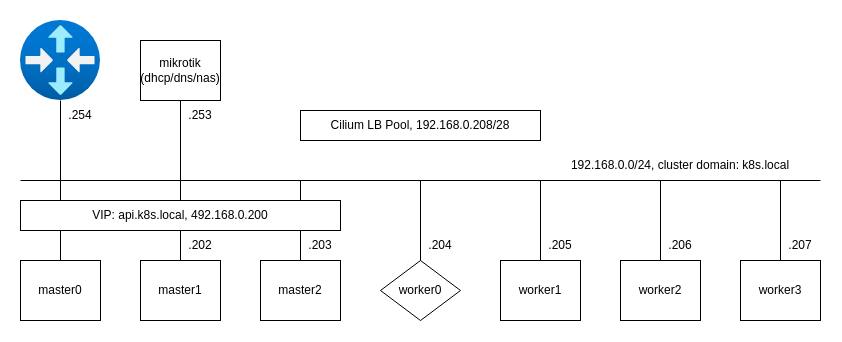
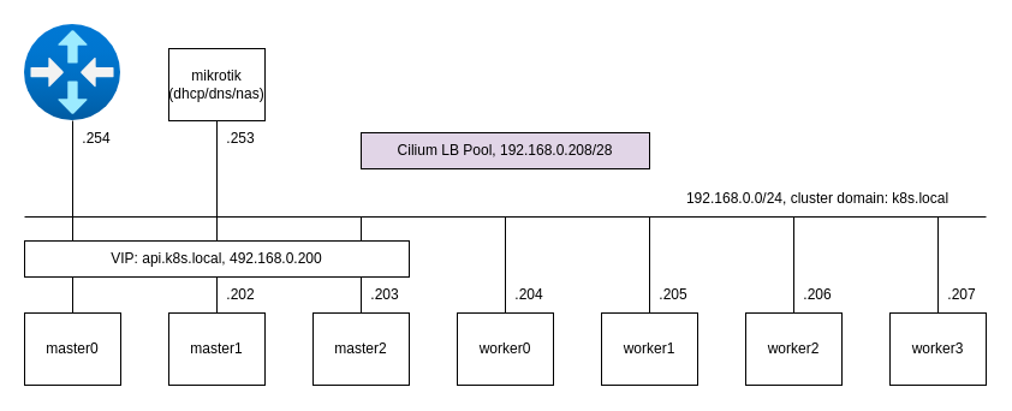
  <mxCell id="0" />
  <mxCell id="1" parent="0" />
  <mxCell id="2" value="" style="endArrow=none;html=1;rounded=0;" parent="1" edge="1"><mxGeometry width="50" height="50" relative="1" as="geometry"><mxPoint x="20" y="180" as="sourcePoint" /><mxPoint x="820" y="180" as="targetPoint" /></mxGeometry></mxCell>
  <mxCell id="3" value="master0" style="rounded=0;whiteSpace=wrap;html=1;" parent="1" vertex="1"><mxGeometry x="20" y="260" width="80" height="60" as="geometry" /></mxCell>
  <mxCell id="4" value="master1" style="rounded=0;whiteSpace=wrap;html=1;" parent="1" vertex="1"><mxGeometry x="140" y="260" width="80" height="60" as="geometry" /></mxCell>
  <mxCell id="5" value="master2" style="rounded=0;whiteSpace=wrap;html=1;" parent="1" vertex="1"><mxGeometry x="260" y="260" width="80" height="60" as="geometry" /></mxCell>
- <mxCell id="6" value="worker0" style="rhombus;whiteSpace=wrap;html=1;" parent="1" vertex="1"><mxGeometry x="380" y="260" width="80" height="60" as="geometry" /></mxCell>
+ <mxCell id="6" value="worker0" style="rounded=0;whiteSpace=wrap;html=1;" parent="1" vertex="1"><mxGeometry x="380" y="260" width="80" height="60" as="geometry" /></mxCell>
  <mxCell id="7" value="worker1" style="rounded=0;whiteSpace=wrap;html=1;" parent="1" vertex="1"><mxGeometry x="500" y="260" width="80" height="60" as="geometry" /></mxCell>
  <mxCell id="8" value="worker2" style="rounded=0;whiteSpace=wrap;html=1;" parent="1" vertex="1"><mxGeometry x="620" y="260" width="80" height="60" as="geometry" /></mxCell>
  <mxCell id="9" value="worker3" style="rounded=0;whiteSpace=wrap;html=1;" parent="1" vertex="1"><mxGeometry x="740" y="260" width="80" height="60" as="geometry" /></mxCell>
  <mxCell id="10" value="" style="endArrow=none;html=1;rounded=0;" parent="1" target="20" edge="1"><mxGeometry width="50" height="50" relative="1" as="geometry"><mxPoint x="60" y="180" as="sourcePoint" /><mxPoint x="60" y="140" as="targetPoint" /></mxGeometry></mxCell>
  <mxCell id="11" value="" style="endArrow=none;html=1;rounded=0;exitX=0.5;exitY=0;exitDx=0;exitDy=0;" parent="1" source="3" edge="1"><mxGeometry width="50" height="50" relative="1" as="geometry"><mxPoint x="70" y="190" as="sourcePoint" /><mxPoint x="60" y="180" as="targetPoint" /></mxGeometry></mxCell>
  <mxCell id="12" value="" style="endArrow=none;html=1;rounded=0;exitX=0.5;exitY=0;exitDx=0;exitDy=0;" parent="1" source="4" edge="1"><mxGeometry width="50" height="50" relative="1" as="geometry"><mxPoint x="80" y="200" as="sourcePoint" /><mxPoint x="180" y="180" as="targetPoint" /></mxGeometry></mxCell>
  <mxCell id="13" value="" style="endArrow=none;html=1;rounded=0;exitX=0.5;exitY=0;exitDx=0;exitDy=0;" parent="1" source="5" edge="1"><mxGeometry width="50" height="50" relative="1" as="geometry"><mxPoint x="90" y="210" as="sourcePoint" /><mxPoint x="300" y="180" as="targetPoint" /></mxGeometry></mxCell>
  <mxCell id="14" value="" style="endArrow=none;html=1;rounded=0;exitX=0.5;exitY=0;exitDx=0;exitDy=0;" parent="1" source="6" edge="1"><mxGeometry width="50" height="50" relative="1" as="geometry"><mxPoint x="100" y="220" as="sourcePoint" /><mxPoint x="420" y="180" as="targetPoint" /></mxGeometry></mxCell>
  <mxCell id="15" value="" style="endArrow=none;html=1;rounded=0;exitX=0.5;exitY=0;exitDx=0;exitDy=0;" parent="1" source="7" edge="1"><mxGeometry width="50" height="50" relative="1" as="geometry"><mxPoint x="110" y="230" as="sourcePoint" /><mxPoint x="540" y="180" as="targetPoint" /></mxGeometry></mxCell>
  <mxCell id="16" value="" style="endArrow=none;html=1;rounded=0;exitX=0.5;exitY=0;exitDx=0;exitDy=0;" parent="1" source="8" edge="1"><mxGeometry width="50" height="50" relative="1" as="geometry"><mxPoint x="120" y="240" as="sourcePoint" /><mxPoint x="660" y="180" as="targetPoint" /></mxGeometry></mxCell>
  <mxCell id="17" value="" style="endArrow=none;html=1;rounded=0;exitX=0.5;exitY=0;exitDx=0;exitDy=0;" parent="1" source="9" edge="1"><mxGeometry width="50" height="50" relative="1" as="geometry"><mxPoint x="130" y="250" as="sourcePoint" /><mxPoint x="780" y="180" as="targetPoint" /></mxGeometry></mxCell>
  <mxCell id="18" value="mikrotik&lt;br&gt;(dhcp/dns/nas)" style="rounded=0;whiteSpace=wrap;html=1;" parent="1" vertex="1"><mxGeometry x="140" y="40" width="80" height="60" as="geometry" /></mxCell>
  <mxCell id="19" value="" style="endArrow=none;html=1;rounded=0;entryX=0.5;entryY=1;entryDx=0;entryDy=0;" parent="1" target="18" edge="1"><mxGeometry width="50" height="50" relative="1" as="geometry"><mxPoint x="180" y="180" as="sourcePoint" /><mxPoint x="70" y="150" as="targetPoint" /></mxGeometry></mxCell>
  <mxCell id="20" value="" style="image;aspect=fixed;html=1;points=[];align=center;fontSize=12;image=img/lib/azure2/networking/Virtual_Router.svg;" parent="1" vertex="1"><mxGeometry x="20" y="20" width="80" height="80" as="geometry" /></mxCell>
  <mxCell id="21" value=".254" style="text;html=1;align=center;verticalAlign=middle;whiteSpace=wrap;rounded=0;" parent="1" vertex="1"><mxGeometry x="60" y="100" width="40" height="30" as="geometry" /></mxCell>
  <mxCell id="22" value=".253" style="text;html=1;align=center;verticalAlign=middle;whiteSpace=wrap;rounded=0;" parent="1" vertex="1"><mxGeometry x="180" y="100" width="40" height="30" as="geometry" /></mxCell>
  <mxCell id="23" value=".202" style="text;html=1;align=center;verticalAlign=middle;whiteSpace=wrap;rounded=0;" parent="1" vertex="1"><mxGeometry x="180" y="230" width="40" height="30" as="geometry" /></mxCell>
  <mxCell id="24" value=".203" style="text;html=1;align=center;verticalAlign=middle;whiteSpace=wrap;rounded=0;" parent="1" vertex="1"><mxGeometry x="300" y="230" width="40" height="30" as="geometry" /></mxCell>
  <mxCell id="25" value=".204" style="text;html=1;align=center;verticalAlign=middle;whiteSpace=wrap;rounded=0;" parent="1" vertex="1"><mxGeometry x="420" y="230" width="40" height="30" as="geometry" /></mxCell>
  <mxCell id="26" value=".205" style="text;html=1;align=center;verticalAlign=middle;whiteSpace=wrap;rounded=0;" parent="1" vertex="1"><mxGeometry x="540" y="230" width="40" height="30" as="geometry" /></mxCell>
  <mxCell id="27" value=".206" style="text;html=1;align=center;verticalAlign=middle;whiteSpace=wrap;rounded=0;" parent="1" vertex="1"><mxGeometry x="660" y="230" width="40" height="30" as="geometry" /></mxCell>
  <mxCell id="28" value=".207" style="text;html=1;align=center;verticalAlign=middle;whiteSpace=wrap;rounded=0;" parent="1" vertex="1"><mxGeometry x="780" y="230" width="40" height="30" as="geometry" /></mxCell>
  <mxCell id="29" value="192.168.0.0/24, cluster domain: k8s.local" style="text;html=1;align=center;verticalAlign=middle;whiteSpace=wrap;rounded=0;" parent="1" vertex="1"><mxGeometry x="540" y="150" width="280" height="30" as="geometry" /></mxCell>
  <mxCell id="30" value="VIP: api.k8s.local, 492.168.0.200" style="rounded=0;whiteSpace=wrap;html=1;" parent="1" vertex="1"><mxGeometry x="20" y="200" width="320" height="30" as="geometry" /></mxCell>
- <mxCell id="31" value="Cilium LB Pool, 192.168.0.208/28" style="rounded=0;whiteSpace=wrap;html=1;" parent="1" vertex="1"><mxGeometry x="300" y="110" width="240" height="30" as="geometry" /></mxCell>
+ <mxCell id="31" value="Cilium LB Pool, 192.168.0.208/28" style="rounded=0;whiteSpace=wrap;html=1;fillColor=#e1d5e7;" parent="1" vertex="1"><mxGeometry x="300" y="110" width="240" height="30" as="geometry" /></mxCell>
